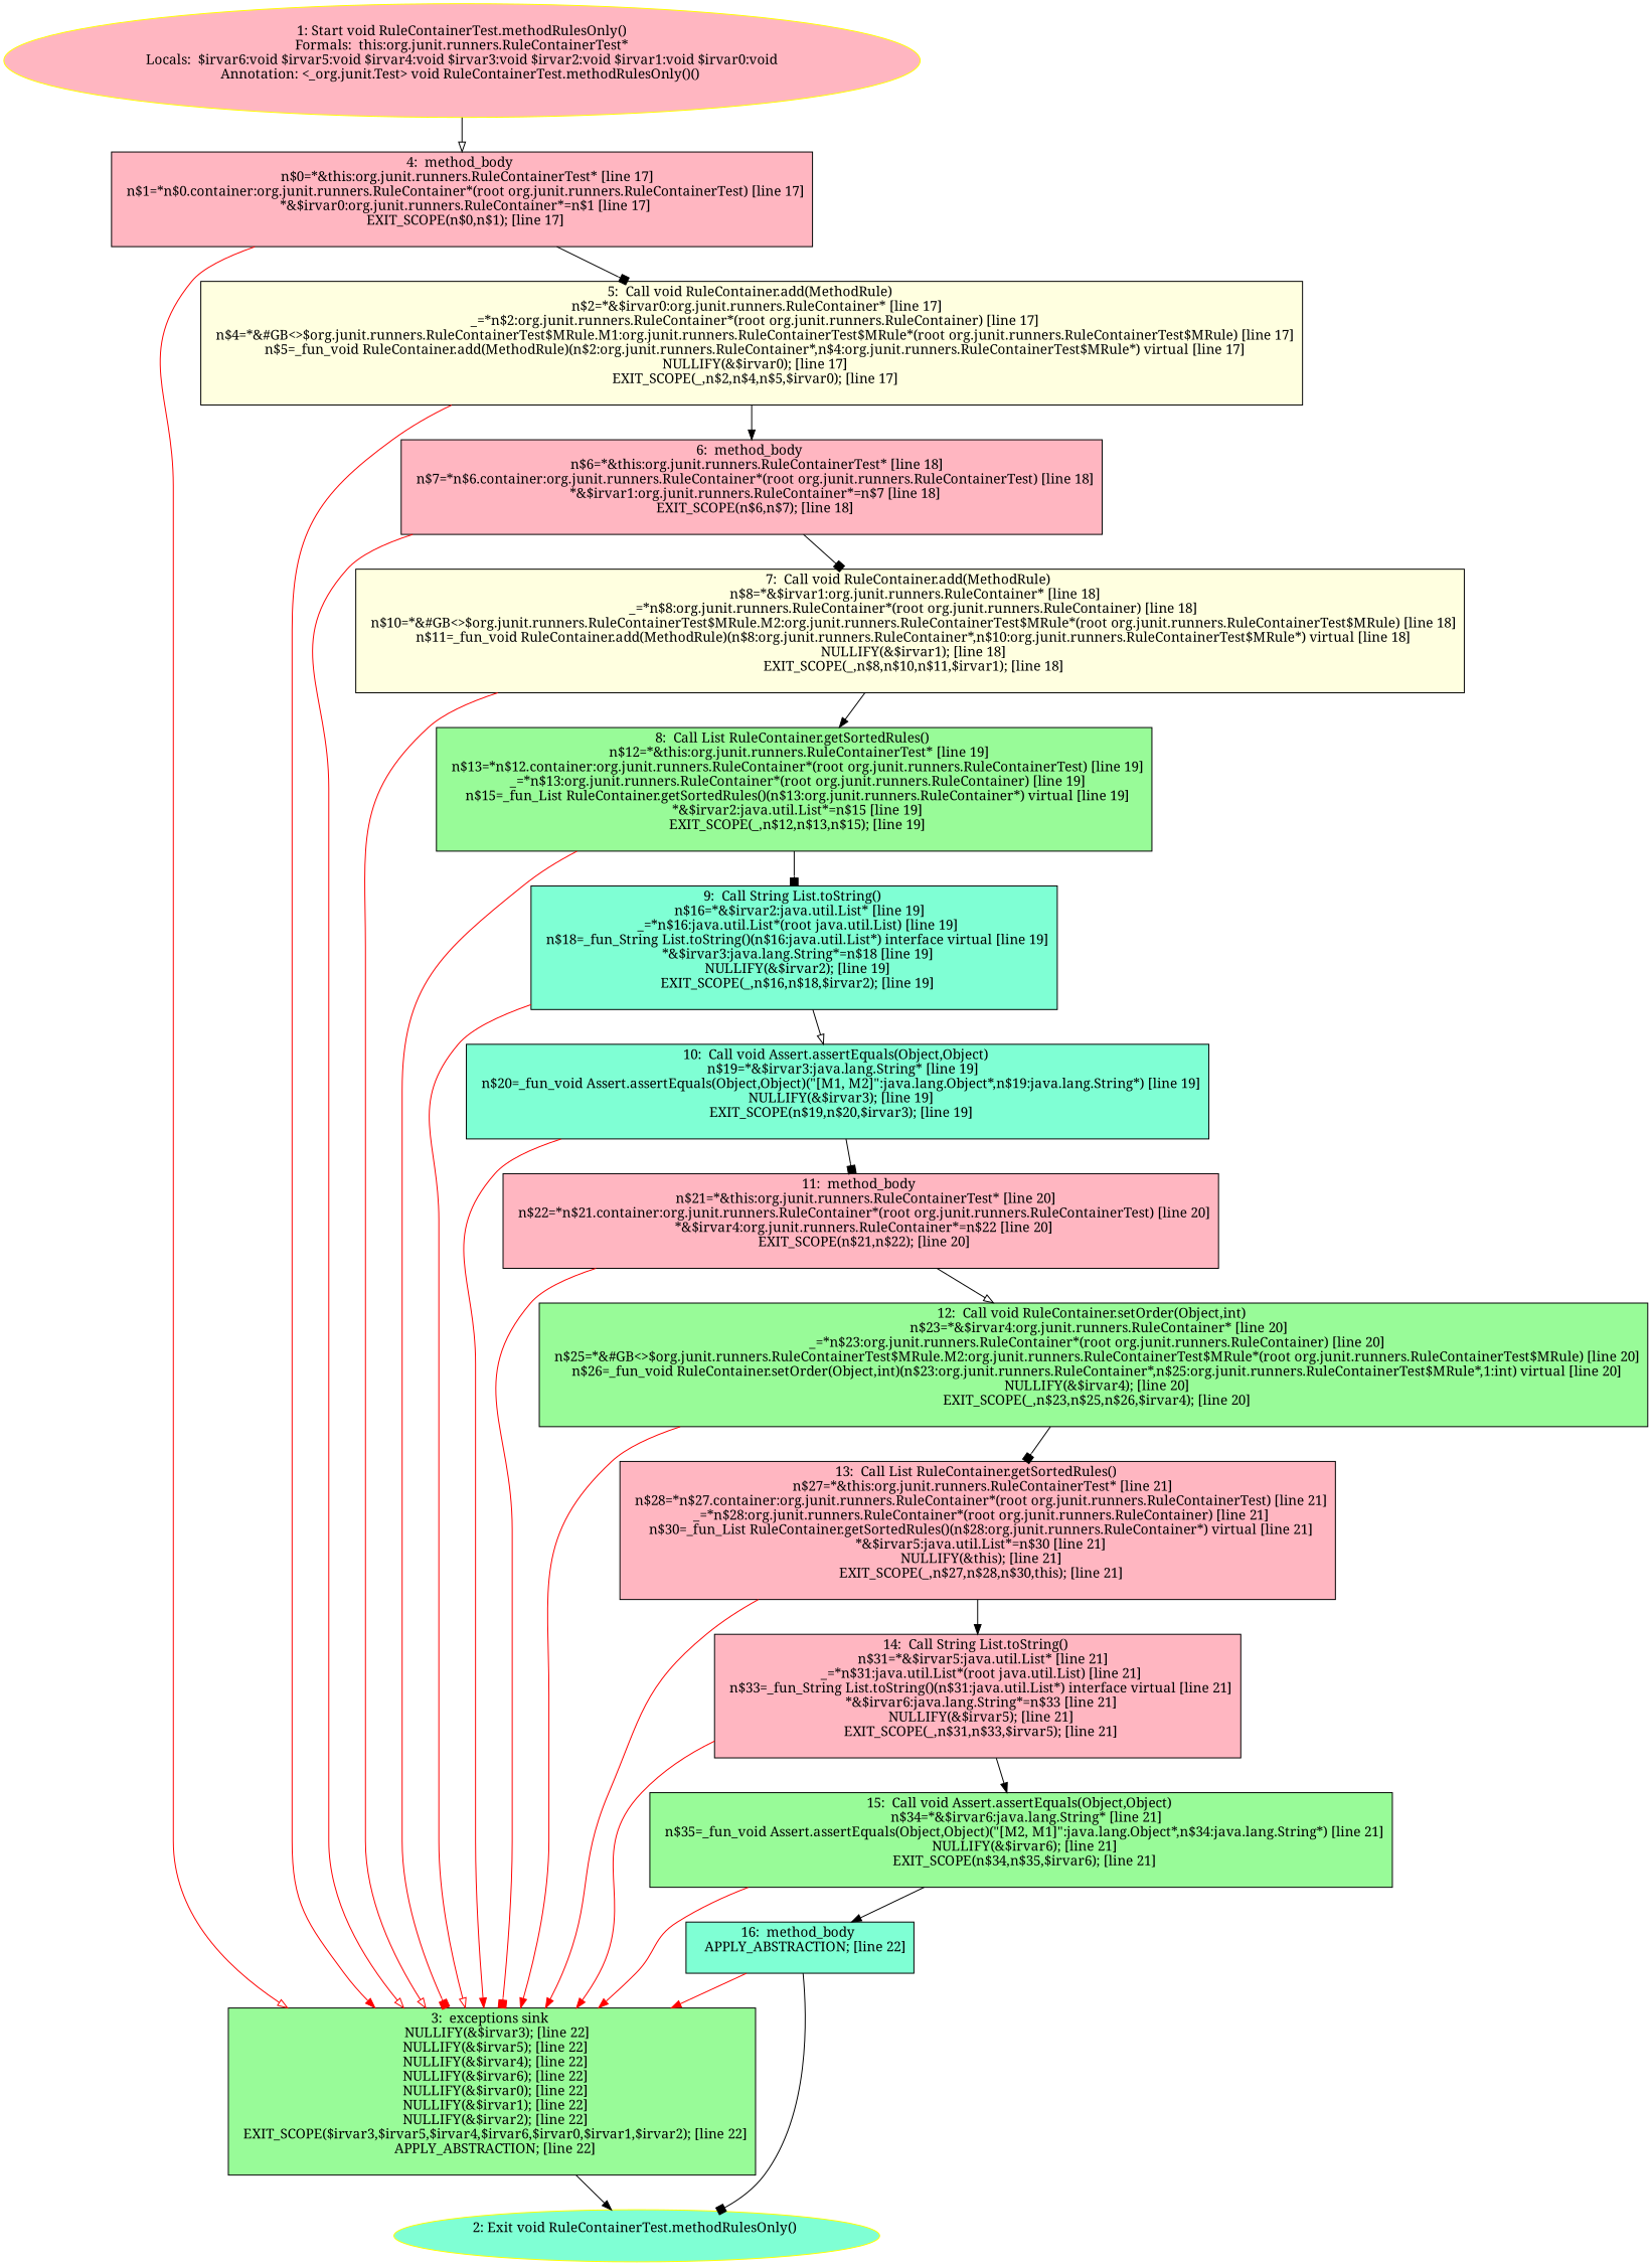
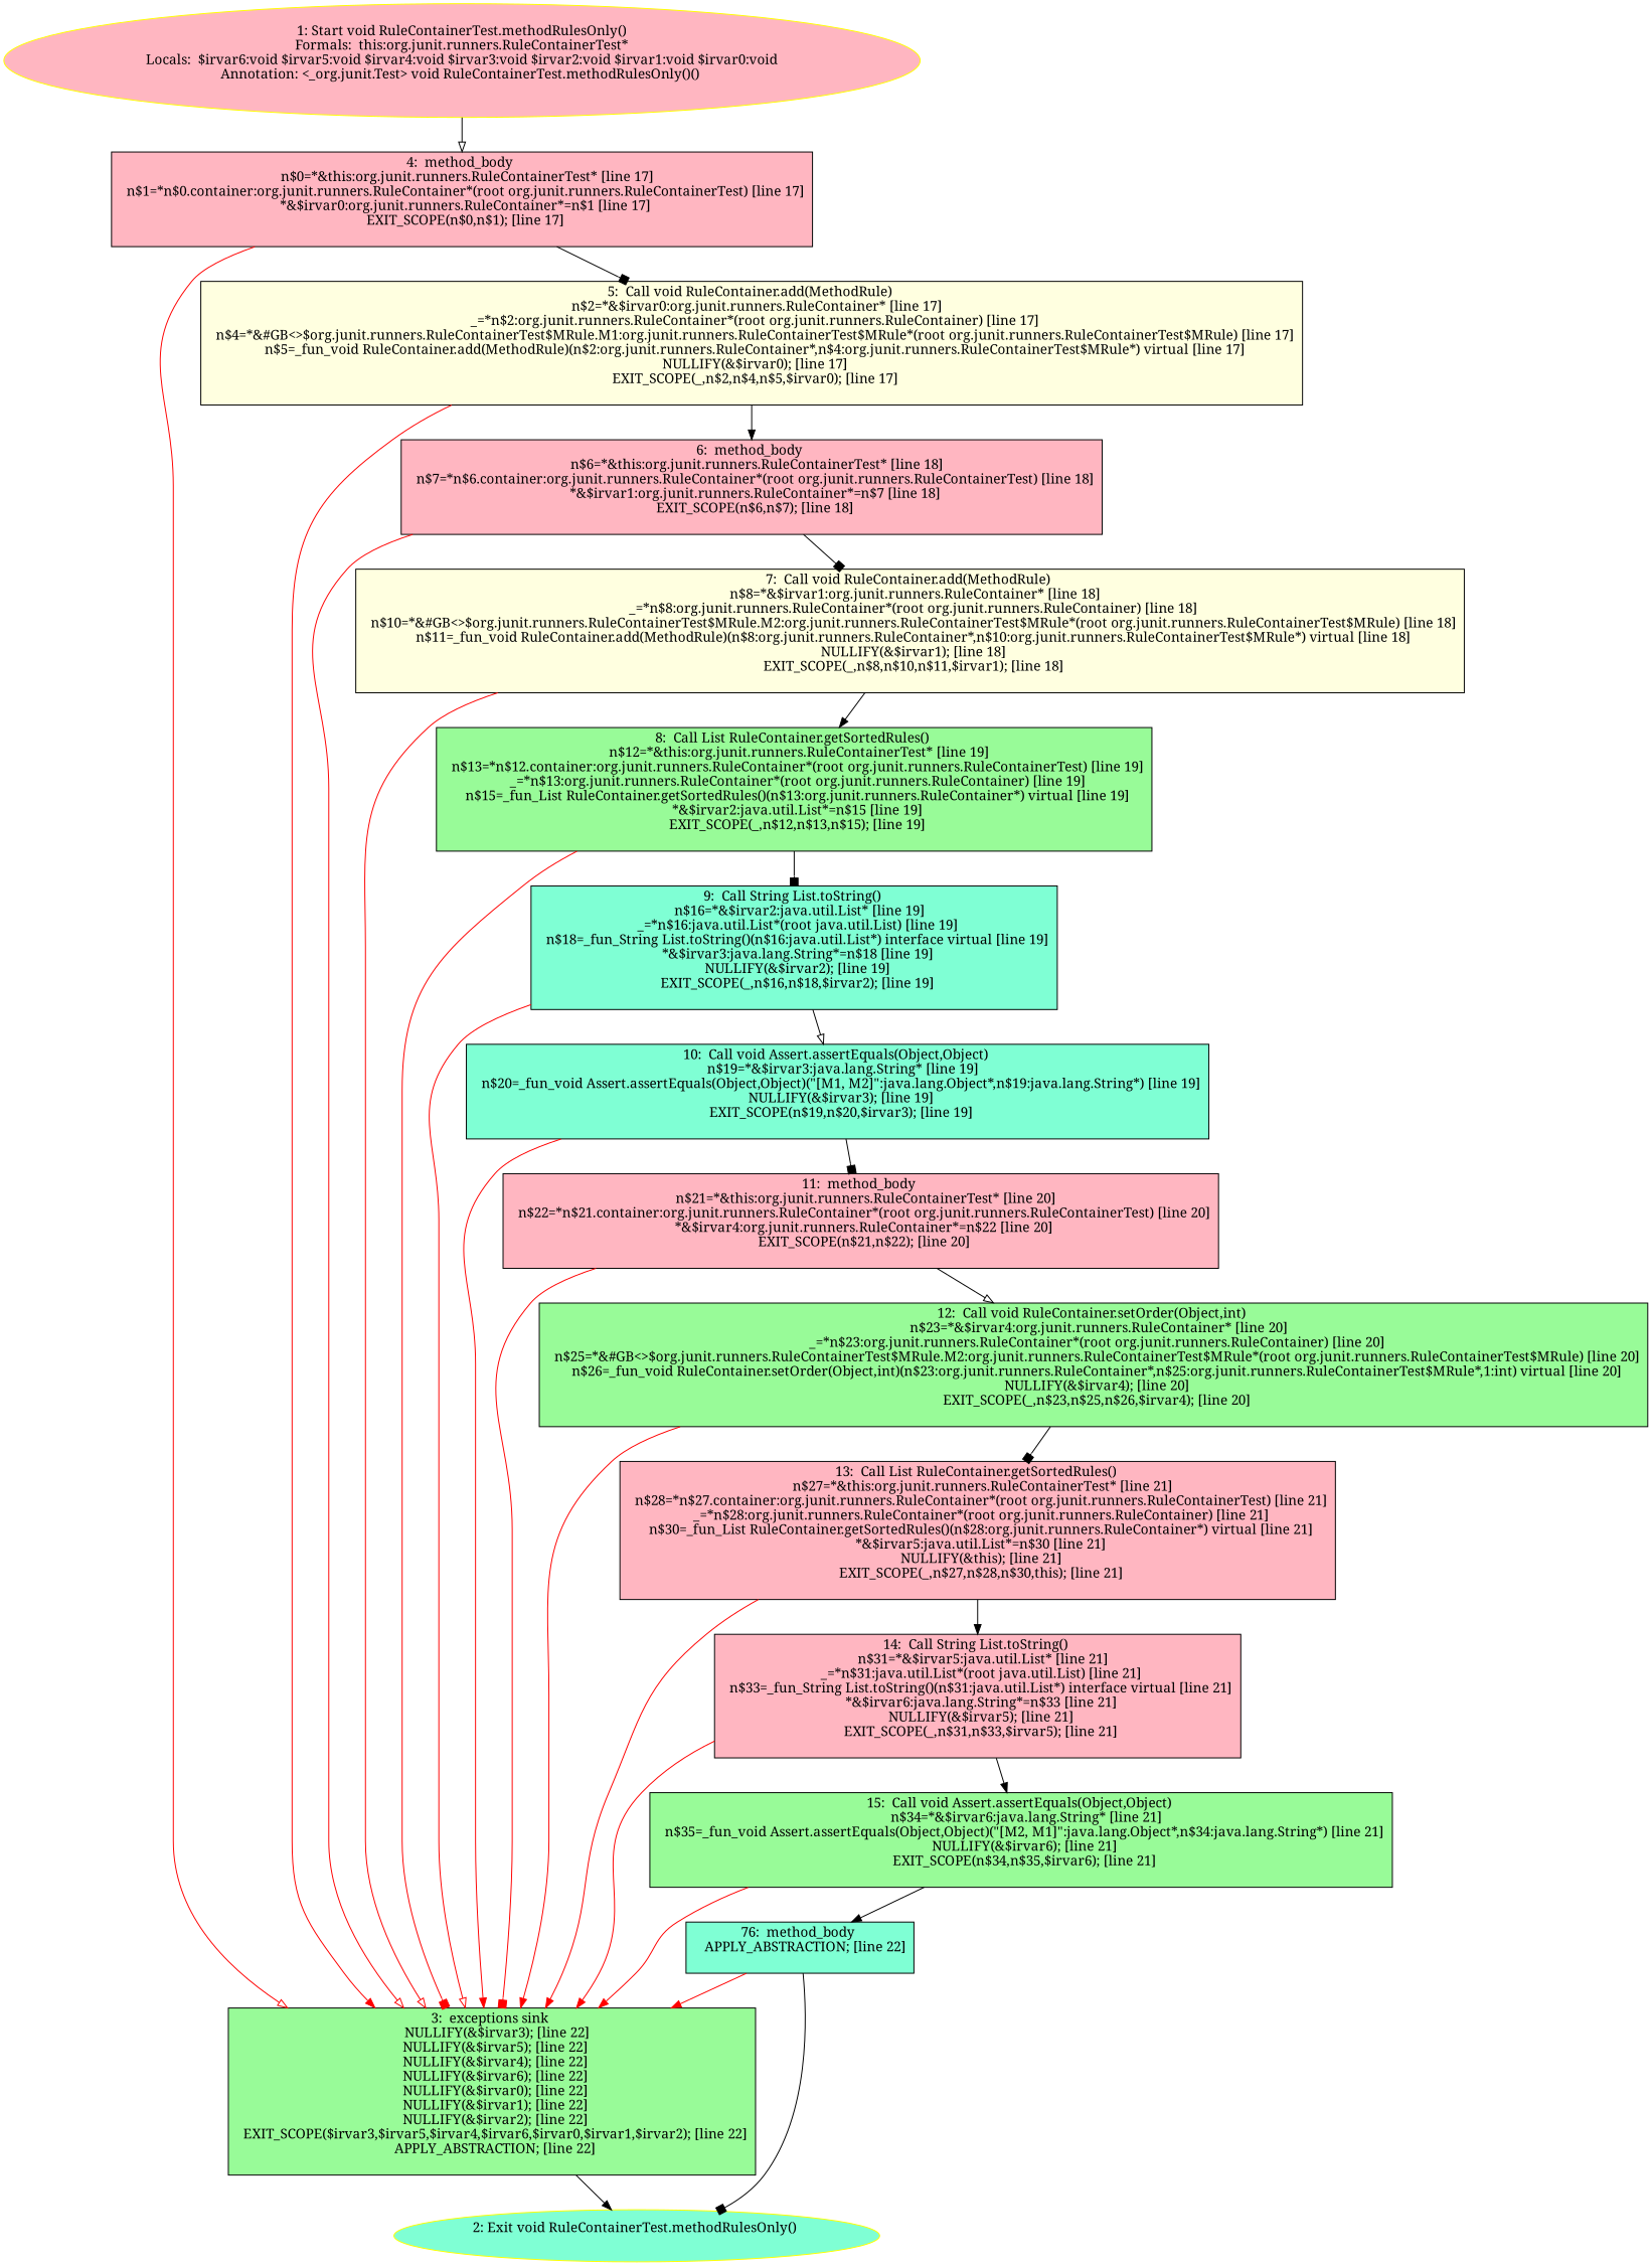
  digraph {
    fontname="Noto Serif"
    node [style=filled fillcolor=lightpink fontname="Noto Serif" shape=box]
    edge [arrowhead=normal fontname="Noto Serif"]
    n1 [color=yellow label="1: Start void RuleContainerTest.methodRulesOnly()\nFormals:  this:org.junit.runners.RuleContainerTest*\nLocals:  $irvar6:void $irvar5:void $irvar4:void $irvar3:void $irvar2:void $irvar1:void $irvar0:void\nAnnotation: <_org.junit.Test> void RuleContainerTest.methodRulesOnly()() \n  " shape=""]
    n2 [label="4:  method_body \n   n$0=*&this:org.junit.runners.RuleContainerTest* [line 17]\n  n$1=*n$0.container:org.junit.runners.RuleContainer*(root org.junit.runners.RuleContainerTest) [line 17]\n  *&$irvar0:org.junit.runners.RuleContainer*=n$1 [line 17]\n  EXIT_SCOPE(n$0,n$1); [line 17]\n "]
    n3 [label="3:  exceptions sink \n   NULLIFY(&$irvar3); [line 22]\n  NULLIFY(&$irvar5); [line 22]\n  NULLIFY(&$irvar4); [line 22]\n  NULLIFY(&$irvar6); [line 22]\n  NULLIFY(&$irvar0); [line 22]\n  NULLIFY(&$irvar1); [line 22]\n  NULLIFY(&$irvar2); [line 22]\n  EXIT_SCOPE($irvar3,$irvar5,$irvar4,$irvar6,$irvar0,$irvar1,$irvar2); [line 22]\n  APPLY_ABSTRACTION; [line 22]\n " fillcolor=palegreen]
    n4 [label="5:  Call void RuleContainer.add(MethodRule) \n   n$2=*&$irvar0:org.junit.runners.RuleContainer* [line 17]\n  _=*n$2:org.junit.runners.RuleContainer*(root org.junit.runners.RuleContainer) [line 17]\n  n$4=*&#GB<>$org.junit.runners.RuleContainerTest$MRule.M1:org.junit.runners.RuleContainerTest$MRule*(root org.junit.runners.RuleContainerTest$MRule) [line 17]\n  n$5=_fun_void RuleContainer.add(MethodRule)(n$2:org.junit.runners.RuleContainer*,n$4:org.junit.runners.RuleContainerTest$MRule*) virtual [line 17]\n  NULLIFY(&$irvar0); [line 17]\n  EXIT_SCOPE(_,n$2,n$4,n$5,$irvar0); [line 17]\n " fillcolor=lightyellow]
    n5 [color=yellow label="2: Exit void RuleContainerTest.methodRulesOnly() \n  " fillcolor=aquamarine shape=""]
    n6 [label="6:  method_body \n   n$6=*&this:org.junit.runners.RuleContainerTest* [line 18]\n  n$7=*n$6.container:org.junit.runners.RuleContainer*(root org.junit.runners.RuleContainerTest) [line 18]\n  *&$irvar1:org.junit.runners.RuleContainer*=n$7 [line 18]\n  EXIT_SCOPE(n$6,n$7); [line 18]\n "]
    n7 [label="7:  Call void RuleContainer.add(MethodRule) \n   n$8=*&$irvar1:org.junit.runners.RuleContainer* [line 18]\n  _=*n$8:org.junit.runners.RuleContainer*(root org.junit.runners.RuleContainer) [line 18]\n  n$10=*&#GB<>$org.junit.runners.RuleContainerTest$MRule.M2:org.junit.runners.RuleContainerTest$MRule*(root org.junit.runners.RuleContainerTest$MRule) [line 18]\n  n$11=_fun_void RuleContainer.add(MethodRule)(n$8:org.junit.runners.RuleContainer*,n$10:org.junit.runners.RuleContainerTest$MRule*) virtual [line 18]\n  NULLIFY(&$irvar1); [line 18]\n  EXIT_SCOPE(_,n$8,n$10,n$11,$irvar1); [line 18]\n " fillcolor=lightyellow]
    n8 [label="8:  Call List RuleContainer.getSortedRules() \n   n$12=*&this:org.junit.runners.RuleContainerTest* [line 19]\n  n$13=*n$12.container:org.junit.runners.RuleContainer*(root org.junit.runners.RuleContainerTest) [line 19]\n  _=*n$13:org.junit.runners.RuleContainer*(root org.junit.runners.RuleContainer) [line 19]\n  n$15=_fun_List RuleContainer.getSortedRules()(n$13:org.junit.runners.RuleContainer*) virtual [line 19]\n  *&$irvar2:java.util.List*=n$15 [line 19]\n  EXIT_SCOPE(_,n$12,n$13,n$15); [line 19]\n " fillcolor=palegreen]
    n9 [label="9:  Call String List.toString() \n   n$16=*&$irvar2:java.util.List* [line 19]\n  _=*n$16:java.util.List*(root java.util.List) [line 19]\n  n$18=_fun_String List.toString()(n$16:java.util.List*) interface virtual [line 19]\n  *&$irvar3:java.lang.String*=n$18 [line 19]\n  NULLIFY(&$irvar2); [line 19]\n  EXIT_SCOPE(_,n$16,n$18,$irvar2); [line 19]\n " fillcolor=aquamarine]
    n10 [label="10:  Call void Assert.assertEquals(Object,Object) \n   n$19=*&$irvar3:java.lang.String* [line 19]\n  n$20=_fun_void Assert.assertEquals(Object,Object)(\"[M1, M2]\":java.lang.Object*,n$19:java.lang.String*) [line 19]\n  NULLIFY(&$irvar3); [line 19]\n  EXIT_SCOPE(n$19,n$20,$irvar3); [line 19]\n " fillcolor=aquamarine]
    n11 [label="11:  method_body \n   n$21=*&this:org.junit.runners.RuleContainerTest* [line 20]\n  n$22=*n$21.container:org.junit.runners.RuleContainer*(root org.junit.runners.RuleContainerTest) [line 20]\n  *&$irvar4:org.junit.runners.RuleContainer*=n$22 [line 20]\n  EXIT_SCOPE(n$21,n$22); [line 20]\n "]
    n12 [label="12:  Call void RuleContainer.setOrder(Object,int) \n   n$23=*&$irvar4:org.junit.runners.RuleContainer* [line 20]\n  _=*n$23:org.junit.runners.RuleContainer*(root org.junit.runners.RuleContainer) [line 20]\n  n$25=*&#GB<>$org.junit.runners.RuleContainerTest$MRule.M2:org.junit.runners.RuleContainerTest$MRule*(root org.junit.runners.RuleContainerTest$MRule) [line 20]\n  n$26=_fun_void RuleContainer.setOrder(Object,int)(n$23:org.junit.runners.RuleContainer*,n$25:org.junit.runners.RuleContainerTest$MRule*,1:int) virtual [line 20]\n  NULLIFY(&$irvar4); [line 20]\n  EXIT_SCOPE(_,n$23,n$25,n$26,$irvar4); [line 20]\n " fillcolor=palegreen]
    n13 [label="13:  Call List RuleContainer.getSortedRules() \n   n$27=*&this:org.junit.runners.RuleContainerTest* [line 21]\n  n$28=*n$27.container:org.junit.runners.RuleContainer*(root org.junit.runners.RuleContainerTest) [line 21]\n  _=*n$28:org.junit.runners.RuleContainer*(root org.junit.runners.RuleContainer) [line 21]\n  n$30=_fun_List RuleContainer.getSortedRules()(n$28:org.junit.runners.RuleContainer*) virtual [line 21]\n  *&$irvar5:java.util.List*=n$30 [line 21]\n  NULLIFY(&this); [line 21]\n  EXIT_SCOPE(_,n$27,n$28,n$30,this); [line 21]\n "]
    n14 [label="14:  Call String List.toString() \n   n$31=*&$irvar5:java.util.List* [line 21]\n  _=*n$31:java.util.List*(root java.util.List) [line 21]\n  n$33=_fun_String List.toString()(n$31:java.util.List*) interface virtual [line 21]\n  *&$irvar6:java.lang.String*=n$33 [line 21]\n  NULLIFY(&$irvar5); [line 21]\n  EXIT_SCOPE(_,n$31,n$33,$irvar5); [line 21]\n "]
    n15 [label="15:  Call void Assert.assertEquals(Object,Object) \n   n$34=*&$irvar6:java.lang.String* [line 21]\n  n$35=_fun_void Assert.assertEquals(Object,Object)(\"[M2, M1]\":java.lang.Object*,n$34:java.lang.String*) [line 21]\n  NULLIFY(&$irvar6); [line 21]\n  EXIT_SCOPE(n$34,n$35,$irvar6); [line 21]\n " fillcolor=palegreen]
-   n16 [label="16:  method_body \n   APPLY_ABSTRACTION; [line 22]\n " fillcolor=aquamarine]
+   n16 [label="76:  method_body \n   APPLY_ABSTRACTION; [line 22]\n " fillcolor=aquamarine]
    n1 -> n2 [arrowhead=onormal]
    n2 -> n3 [color=red arrowhead=onormal]
    n2 -> n4 [arrowhead=box]
    n3 -> n5
    n4 -> n3 [color=red]
    n4 -> n6
    n6 -> n3 [color=red arrowhead=onormal]
    n6 -> n7 [arrowhead=box]
    n7 -> n3 [color=red arrowhead=onormal]
    n7 -> n8
    n8 -> n3 [color=red arrowhead=box]
    n8 -> n9 [arrowhead=box]
    n9 -> n3 [color=red arrowhead=onormal]
    n9 -> n10 [arrowhead=onormal]
    n10 -> n3 [color=red]
    n10 -> n11 [arrowhead=box]
    n11 -> n3 [color=red arrowhead=box]
    n11 -> n12 [arrowhead=onormal]
    n12 -> n3 [color=red]
    n12 -> n13 [arrowhead=box]
    n13 -> n3 [color=red]
    n13 -> n14
    n14 -> n3 [color=red]
    n14 -> n15
    n15 -> n3 [color=red]
    n15 -> n16
    n16 -> n3 [color=red]
    n16 -> n5 [arrowhead=box]
  }
